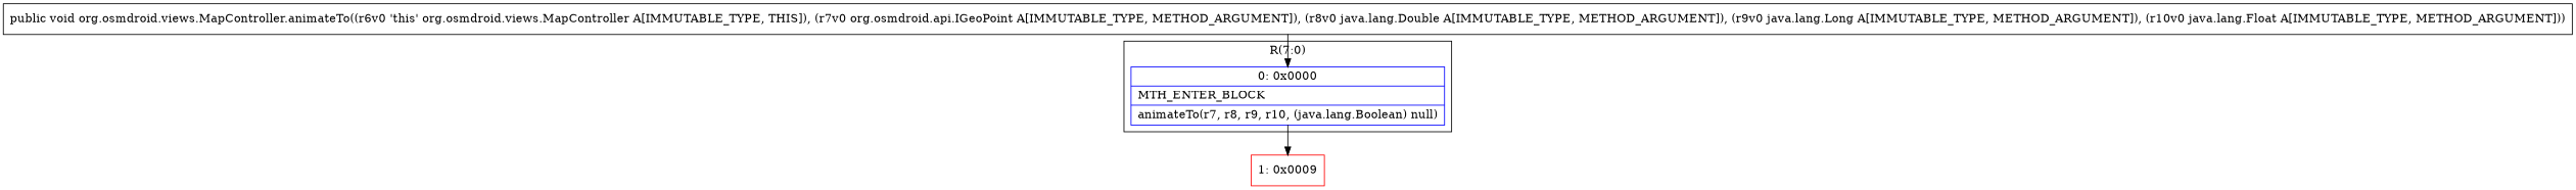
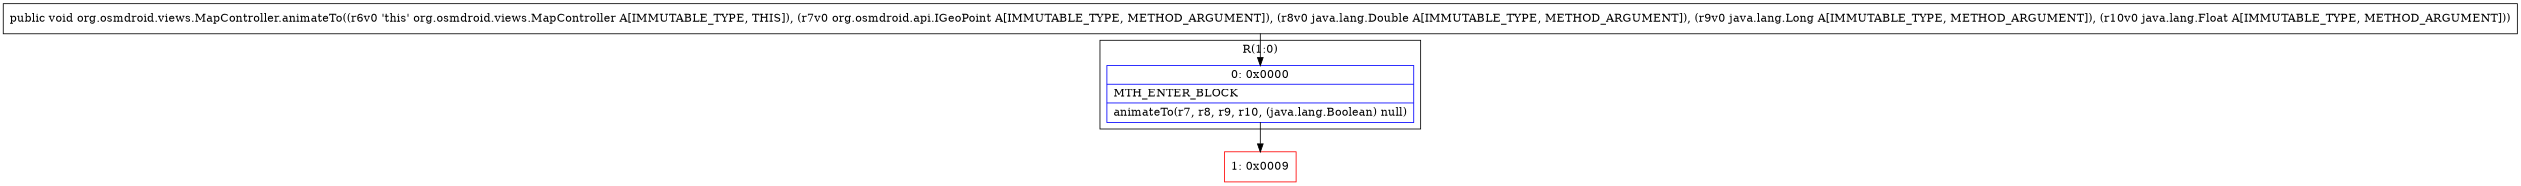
  digraph {
    node [shape=record]
    n1 [color=blue label="{0\:\ 0x0000|MTH_ENTER_BLOCK\l|animateTo(r7, r8, r9, r10, (java.lang.Boolean) null)\l}"]
    n2 [color=red label="{1\:\ 0x0009}"]
    n3 [label="{public void org.osmdroid.views.MapController.animateTo((r6v0 'this' org.osmdroid.views.MapController A[IMMUTABLE_TYPE, THIS]), (r7v0 org.osmdroid.api.IGeoPoint A[IMMUTABLE_TYPE, METHOD_ARGUMENT]), (r8v0 java.lang.Double A[IMMUTABLE_TYPE, METHOD_ARGUMENT]), (r9v0 java.lang.Long A[IMMUTABLE_TYPE, METHOD_ARGUMENT]), (r10v0 java.lang.Float A[IMMUTABLE_TYPE, METHOD_ARGUMENT])) }"]
    subgraph cluster_1 {
-     label="R(7:0)"
+     label="R(1:0)"
      n1
    }
    n1 -> n2
    n3 -> n1
  }
